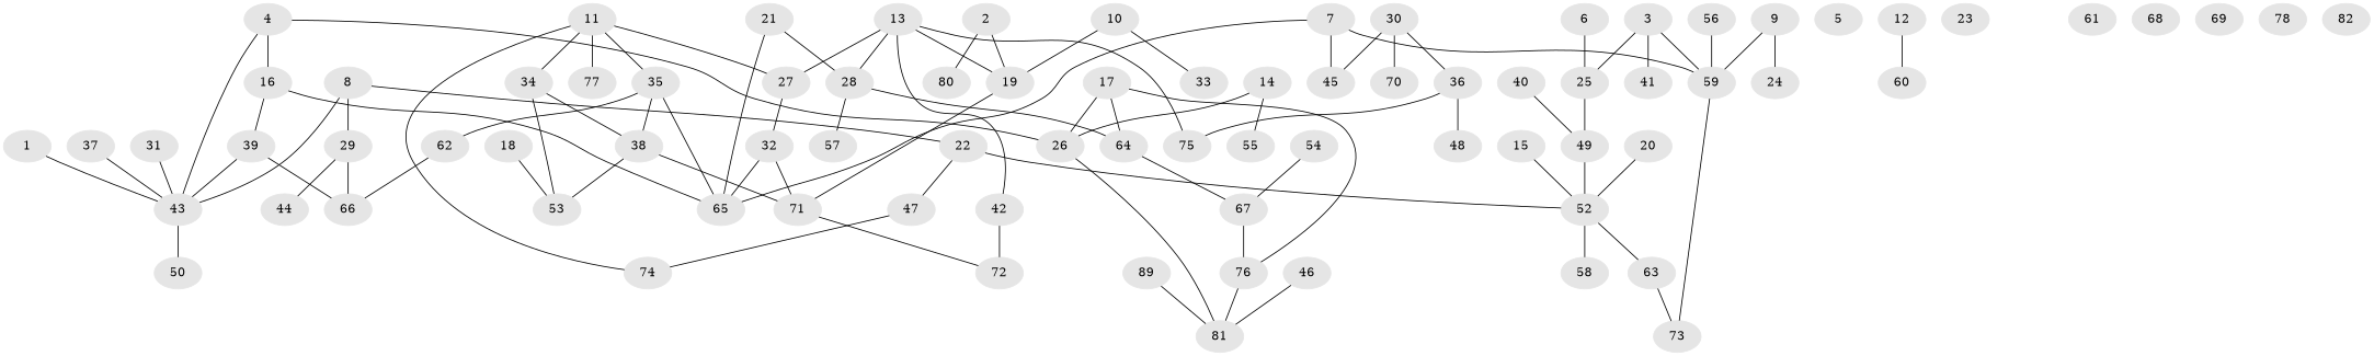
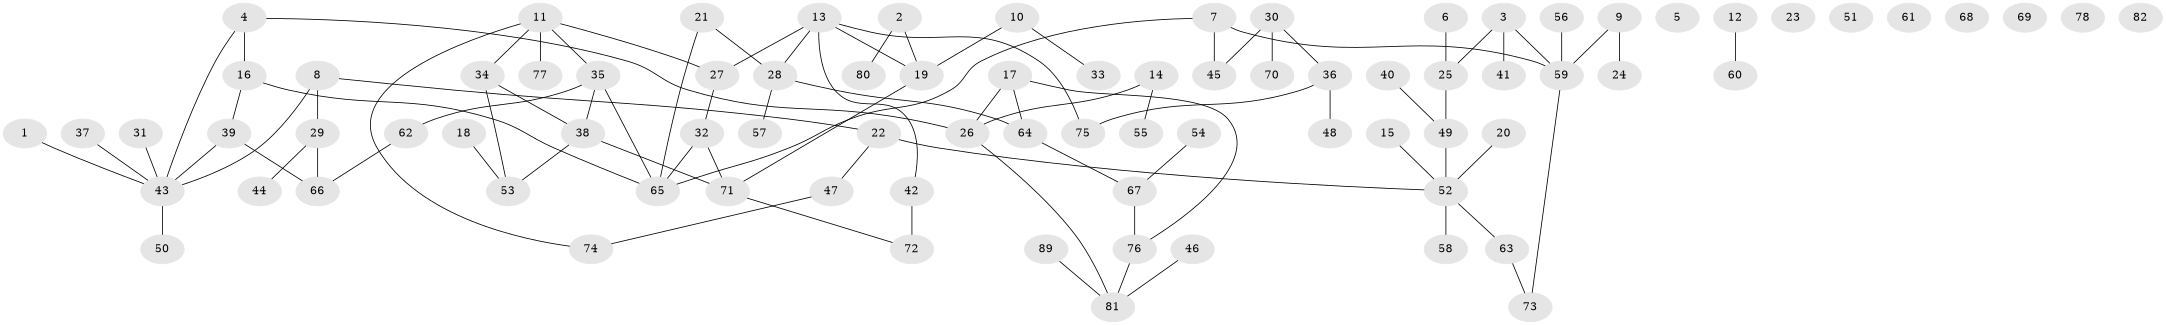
  graph {
    node [color=gray90 style=filled]
    1
    43
    50
    2
    19
    80
    71
    3
    25
    41
    59
    49
    73
    4
    16
    26
    65
    39
    81
    5
    6
    7
    45
    8
    22
    29
    52
    47
    44
    66
    9
    24
    10
    33
    11
    27
    34
    35
    74
    77
    32
    53
    38
    62
    12
    60
    13
    28
    42
    75
    64
    57
    72
    14
    55
    15
    58
    63
    17
    76
    67
    18
    20
    21
    23
    30
    36
    70
    48
    31
    37
    40
    46
+   51
    54
    56
    61
    68
    69
    78
    n81 [label=89]
    82
    1 -- 43
    43 -- 50
    2 -- 19
    2 -- 80
    19 -- 71
    71 -- 72
    3 -- 25
    3 -- 41
    3 -- 59
    25 -- 49
    59 -- 73
    49 -- 52
    4 -- 43
    4 -- 16
    4 -- 26
    16 -- 65
    16 -- 39
    26 -- 81
    39 -- 43
    39 -- 66
    6 -- 25
    7 -- 59
    7 -- 65
    7 -- 45
    8 -- 43
    8 -- 22
    8 -- 29
    22 -- 52
    22 -- 47
    29 -- 44
    29 -- 66
    52 -- 58
    52 -- 63
    47 -- 74
    9 -- 59
    9 -- 24
    10 -- 19
    10 -- 33
    11 -- 27
    11 -- 34
    11 -- 35
    11 -- 74
    11 -- 77
    27 -- 32
    34 -- 53
    34 -- 38
    35 -- 65
    35 -- 38
    35 -- 62
    32 -- 71
    32 -- 65
    38 -- 71
    38 -- 53
    62 -- 66
    12 -- 60
    13 -- 19
    13 -- 27
    13 -- 28
    13 -- 42
    13 -- 75
    28 -- 64
    28 -- 57
    42 -- 72
    64 -- 67
    14 -- 26
    14 -- 55
    15 -- 52
    63 -- 73
    17 -- 26
    17 -- 64
    17 -- 76
    76 -- 81
    67 -- 76
    18 -- 53
    20 -- 52
    21 -- 65
    21 -- 28
    30 -- 45
    30 -- 36
    30 -- 70
    36 -- 75
    36 -- 48
    31 -- 43
    37 -- 43
    40 -- 49
    46 -- 81
    54 -- 67
    56 -- 59
    n81 -- 81
  }
